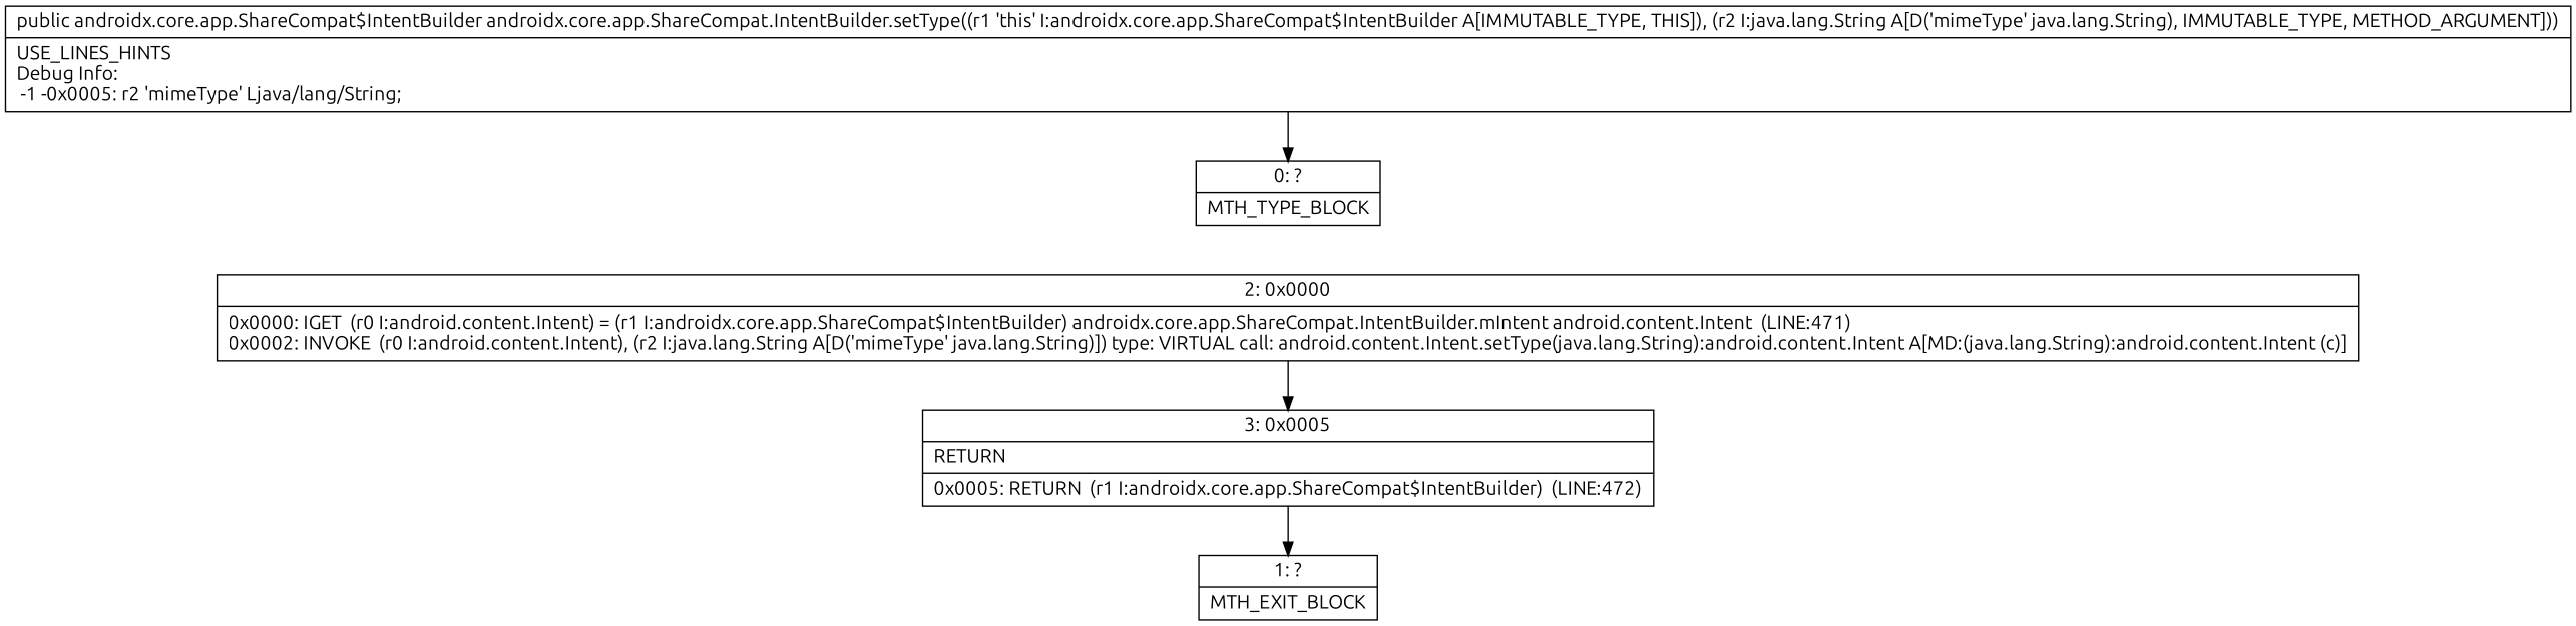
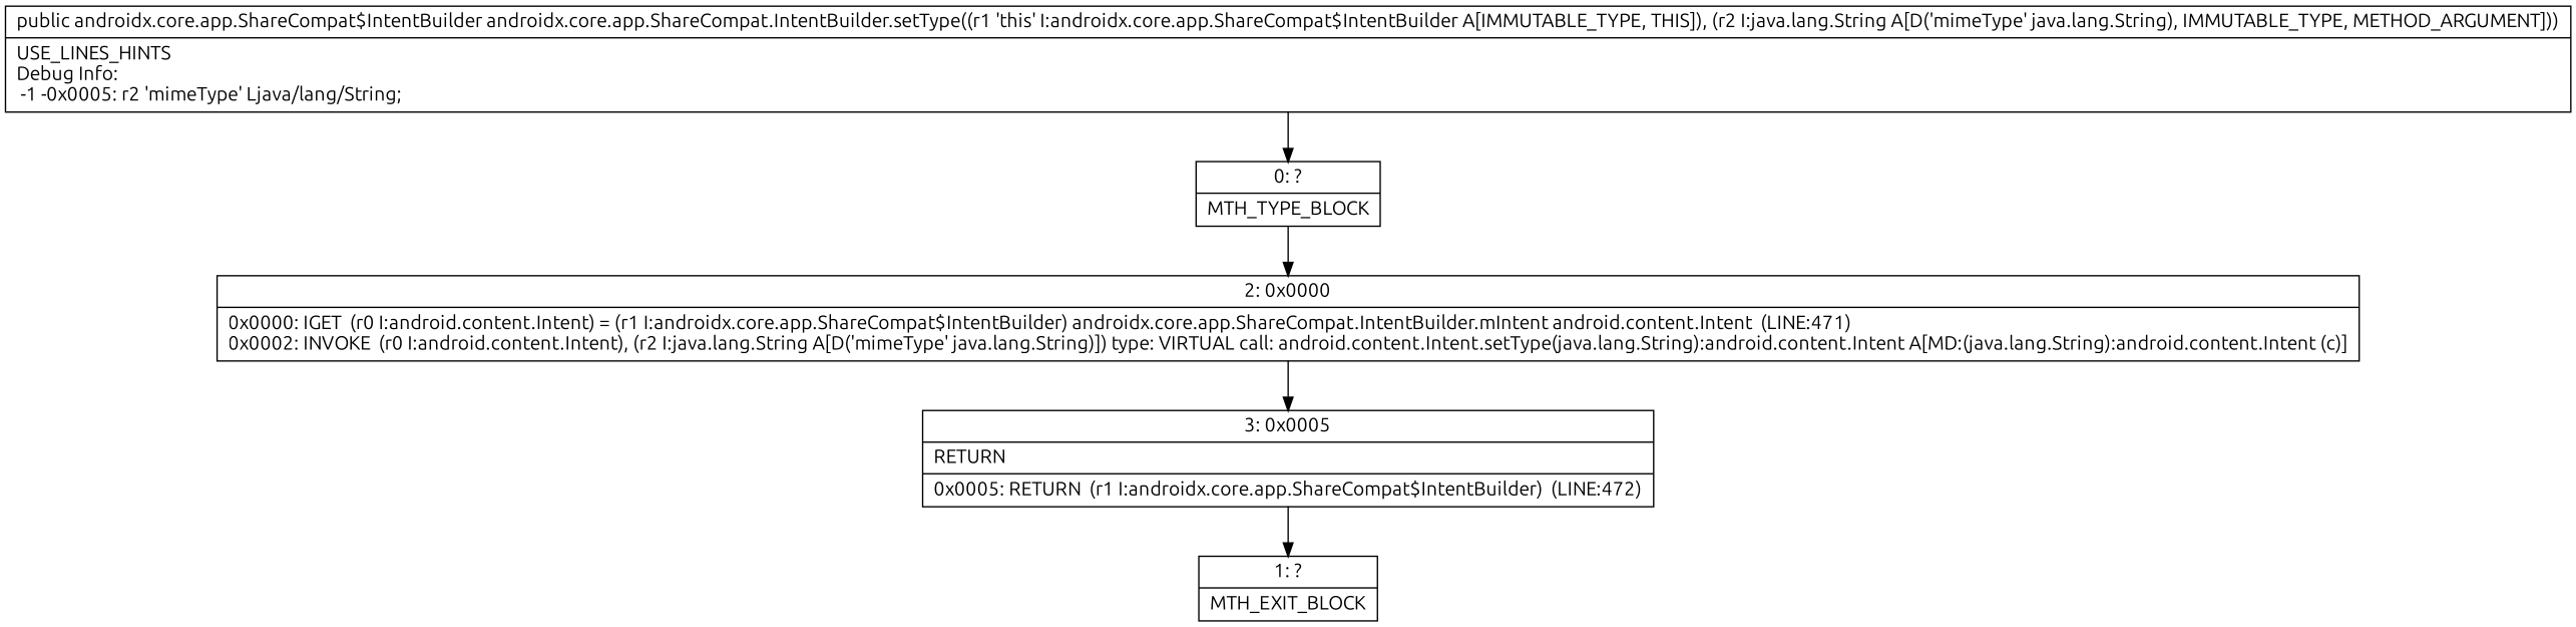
  digraph {
    fontname=Ubuntu
    node [fontname=Ubuntu shape=record]
    edge [fontname=Ubuntu]
    n1 [label="{0\:\ ?|MTH_TYPE_BLOCK\l}"]
    n2 [label="{2\:\ 0x0000|0x0000: IGET  (r0 I:android.content.Intent) = (r1 I:androidx.core.app.ShareCompat$IntentBuilder) androidx.core.app.ShareCompat.IntentBuilder.mIntent android.content.Intent  (LINE:471)\l0x0002: INVOKE  (r0 I:android.content.Intent), (r2 I:java.lang.String A[D('mimeType' java.lang.String)]) type: VIRTUAL call: android.content.Intent.setType(java.lang.String):android.content.Intent A[MD:(java.lang.String):android.content.Intent (c)]\l}"]
    n3 [label="{3\:\ 0x0005|RETURN\l|0x0005: RETURN  (r1 I:androidx.core.app.ShareCompat$IntentBuilder)  (LINE:472)\l}"]
    n4 [label="{1\:\ ?|MTH_EXIT_BLOCK\l}"]
    n5 [label="{public androidx.core.app.ShareCompat$IntentBuilder androidx.core.app.ShareCompat.IntentBuilder.setType((r1 'this' I:androidx.core.app.ShareCompat$IntentBuilder A[IMMUTABLE_TYPE, THIS]), (r2 I:java.lang.String A[D('mimeType' java.lang.String), IMMUTABLE_TYPE, METHOD_ARGUMENT]))  | USE_LINES_HINTS\lDebug Info:\l  \-1 \-0x0005: r2 'mimeType' Ljava\/lang\/String;\l}"]
+   n1 -> n2
    n2 -> n3
    n3 -> n4
    n5 -> n1
  }
